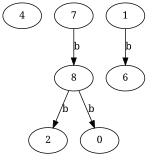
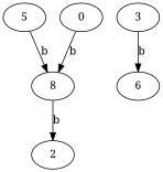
  strict digraph {
    fontname="Noto Serif"
    node [fontname="Noto Serif"]
    edge [fontname="Noto Serif"]
-   4
-   5 [label=7]
+   5
    8
    2
    0
-   1
+   1 [label=3]
    6
    5 -> 8 [label=b]
    8 -> 2 [label=b]
-   8 -> 0 [label=b]
+   0 -> 8 [label=b]
    1 -> 6 [label=b]
  }
